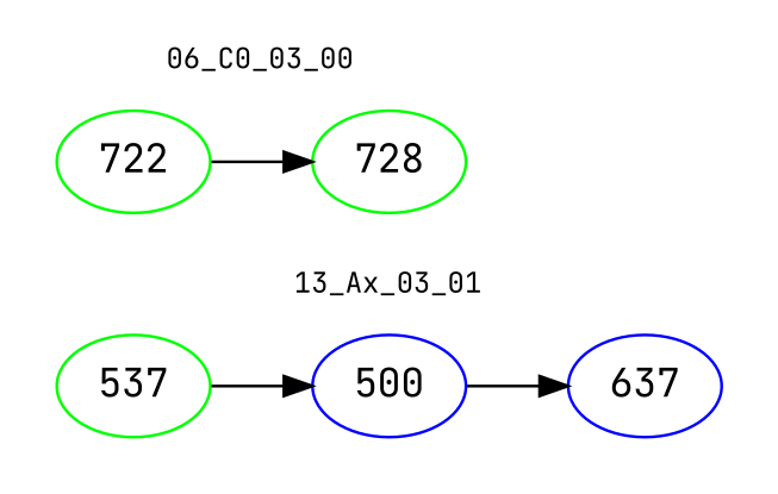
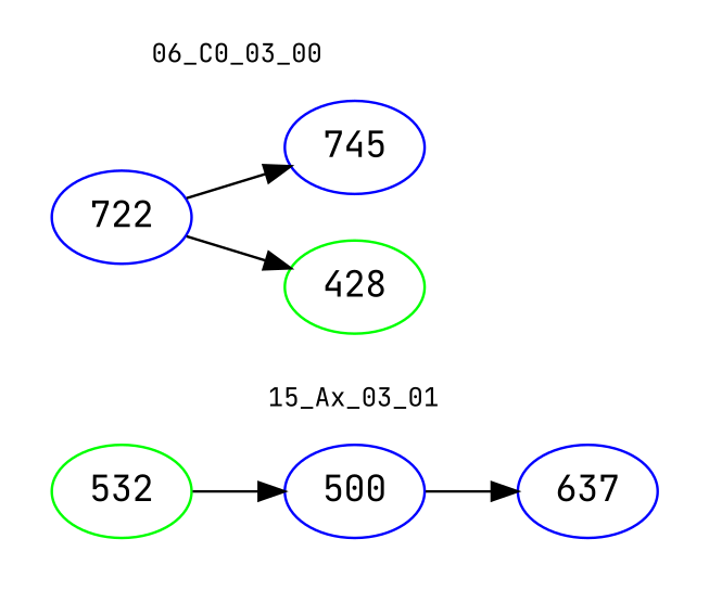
  digraph {
    fontname="JetBrains Mono"
    rankdir=LR
    node [color=blue fontname="JetBrains Mono"]
    edge [color=black fontname="JetBrains Mono"]
-   n1 [color=green label=537]
+   n1 [color=green label=532]
    n2 [label=500]
    n3 [label=637]
-   n4 [color=green label=728]
-   n5 [color=green label=722]
+   n4 [color=green label=428]
+   n5 [label=722]
+   n6 [label=745]
    subgraph cluster_1 {
      color=white
      fontsize=10
-     label="13_Ax_03_01"
+     label="15_Ax_03_01"
      n1
      n2
      n3
    }
    subgraph cluster_2 {
      color=white
      fontsize=10
      label="06_C0_03_00"
      n4
      n5
+     n6
    }
    n1 -> n2
    n2 -> n3
    n5 -> n4
+   n5 -> n6
  }
